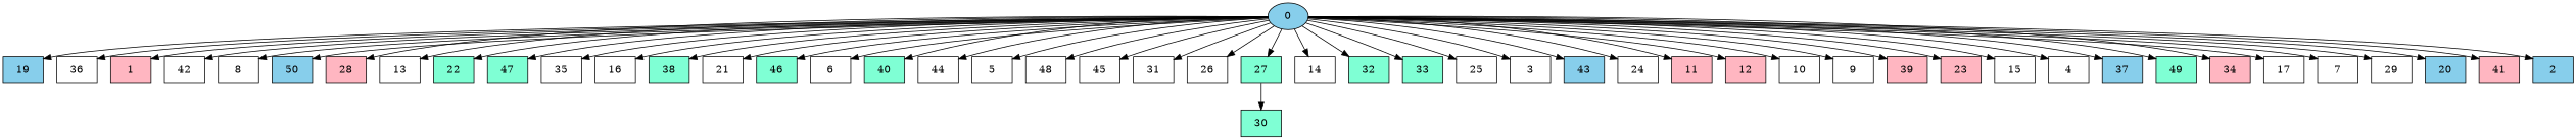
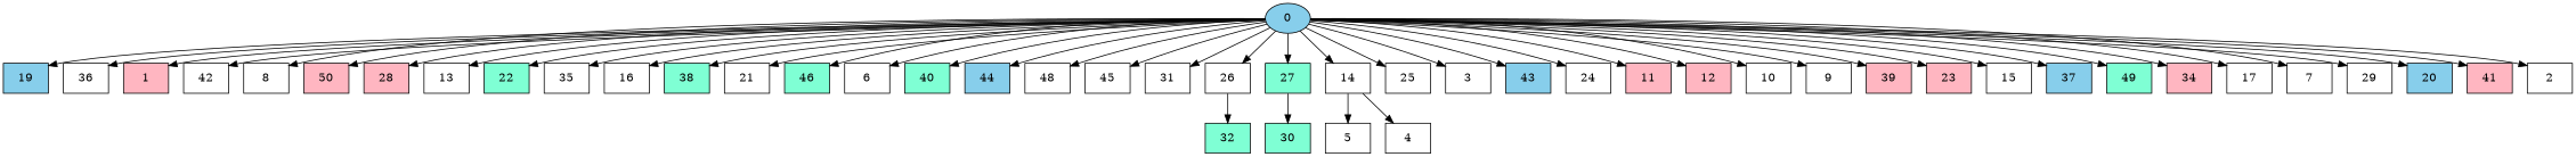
  digraph {
    node [fillcolor=white style=filled shape=box]
    0 [fillcolor=skyblue shape=""]
    n2 [fillcolor=skyblue label="19\n"]
    n3 [label="36\n"]
    n4 [fillcolor=lightpink label="1\n"]
    n5 [label="42\n"]
    n6 [label="8\n"]
-   n7 [fillcolor=skyblue label="50\n"]
+   n7 [fillcolor=lightpink label="50\n"]
    n8 [fillcolor=lightpink label="28\n"]
    n9 [label="13\n"]
    n10 [fillcolor=aquamarine label="22\n"]
-   n11 [fillcolor=aquamarine label="47\n"]
    n12 [label="35\n"]
    n13 [label="16\n"]
    n14 [fillcolor=aquamarine label="38\n"]
    n15 [label="21\n"]
    n16 [fillcolor=aquamarine label="46\n"]
    n17 [label="6\n"]
    n18 [fillcolor=aquamarine label="40\n"]
-   n19 [label="44\n"]
+   n19 [fillcolor=skyblue label="44\n"]
    n20 [label="5\n"]
    n21 [label="48\n"]
    n22 [label="45\n"]
    n23 [label="31\n"]
    n24 [label="26\n"]
    n25 [fillcolor=aquamarine label="27\n"]
    n26 [label="14\n"]
    n27 [fillcolor=aquamarine label="32\n"]
-   n28 [fillcolor=aquamarine label="33\n"]
    n29 [label="25\n"]
    n30 [label="3\n"]
    n31 [fillcolor=skyblue label="43\n"]
    n32 [label="24\n"]
    n33 [fillcolor=lightpink label="11\n"]
    n34 [fillcolor=lightpink label="12\n"]
    n35 [label="10\n"]
    n36 [label="9\n"]
    n37 [fillcolor=lightpink label="39\n"]
    n38 [fillcolor=lightpink label="23\n"]
    n39 [label="15\n"]
    n40 [label="4\n"]
    n41 [fillcolor=skyblue label="37\n"]
    n42 [fillcolor=aquamarine label="49\n"]
    n43 [fillcolor=lightpink label="34\n"]
    n44 [label="17\n"]
    n45 [label="7\n"]
    n46 [label="29\n"]
    n47 [fillcolor=skyblue label="20\n"]
    n48 [fillcolor=lightpink label="41\n"]
-   n49 [fillcolor=skyblue label="2\n"]
+   n49 [label="2\n"]
    n50 [fillcolor=aquamarine label="30\n"]
    0 -> n2
    0 -> n3
    0 -> n4
    0 -> n5
    0 -> n6
    0 -> n7
    0 -> n8
    0 -> n9
    0 -> n10
-   0 -> n11
    0 -> n12
    0 -> n13
    0 -> n14
    0 -> n15
    0 -> n16
    0 -> n17
    0 -> n18
    0 -> n19
-   0 -> n20
+   n26 -> n20
    0 -> n21
    0 -> n22
    0 -> n23
    0 -> n24
    0 -> n25
    0 -> n26
-   0 -> n27
-   0 -> n28
+   n24 -> n27
    0 -> n29
    0 -> n30
    0 -> n31
    0 -> n32
    0 -> n33
    0 -> n34
    0 -> n35
    0 -> n36
    0 -> n37
    0 -> n38
    0 -> n39
-   0 -> n40
+   n26 -> n40
    0 -> n41
    0 -> n42
    0 -> n43
    0 -> n44
    0 -> n45
    0 -> n46
    0 -> n47
    0 -> n48
    0 -> n49
    n25 -> n50
  }
